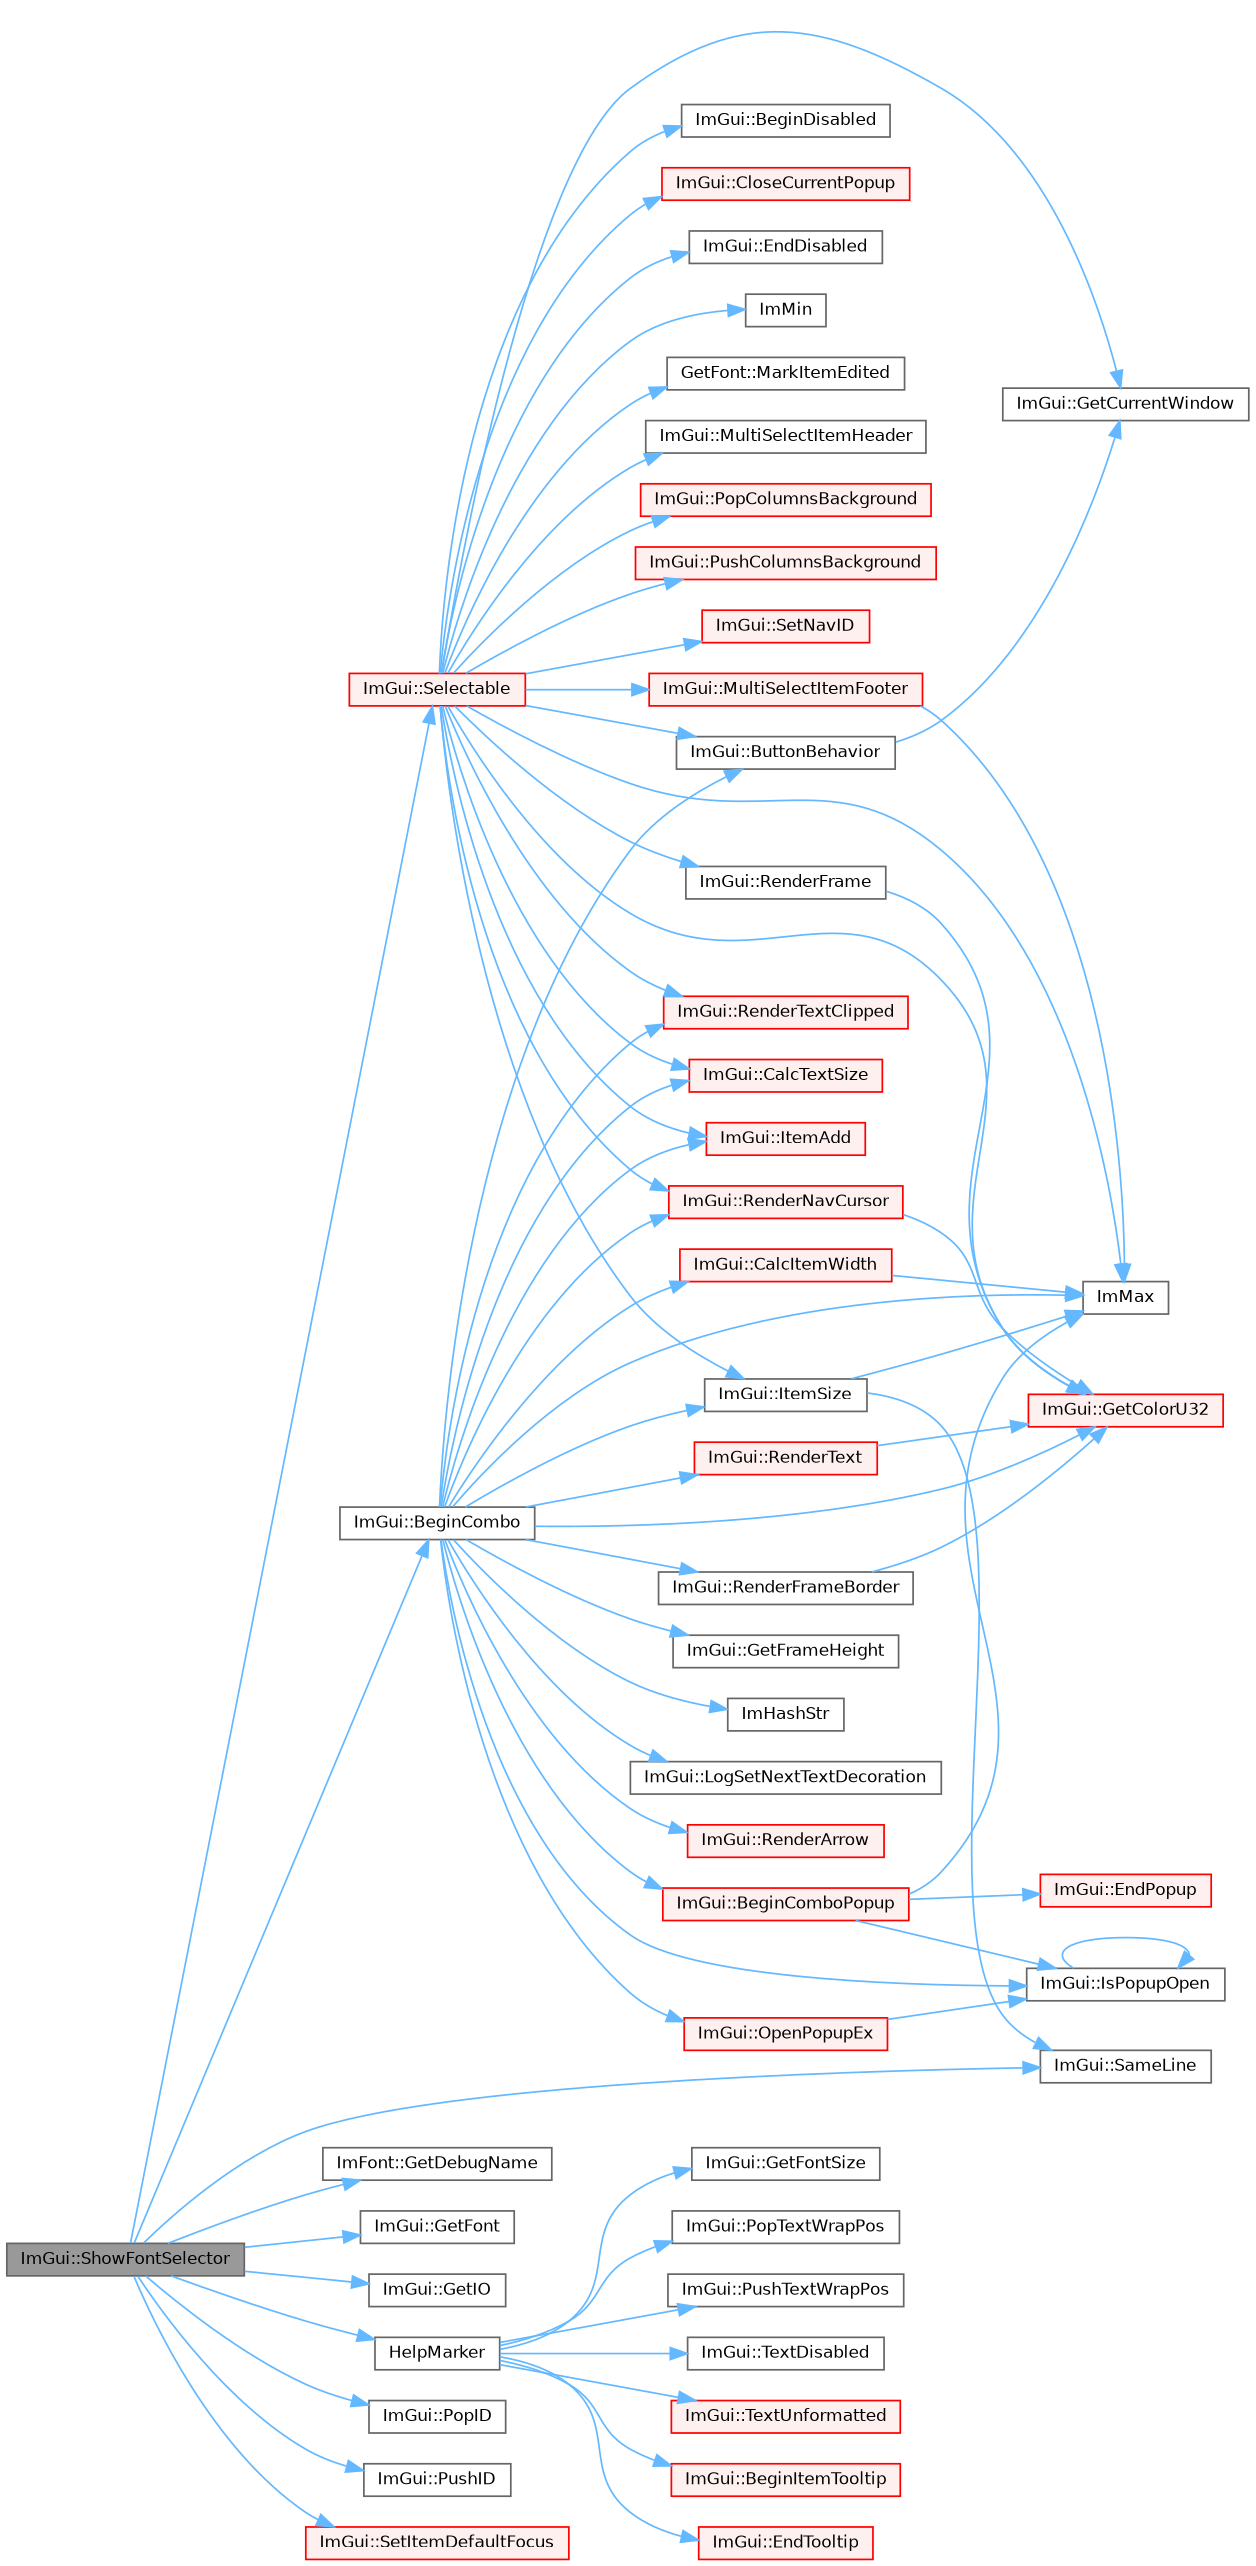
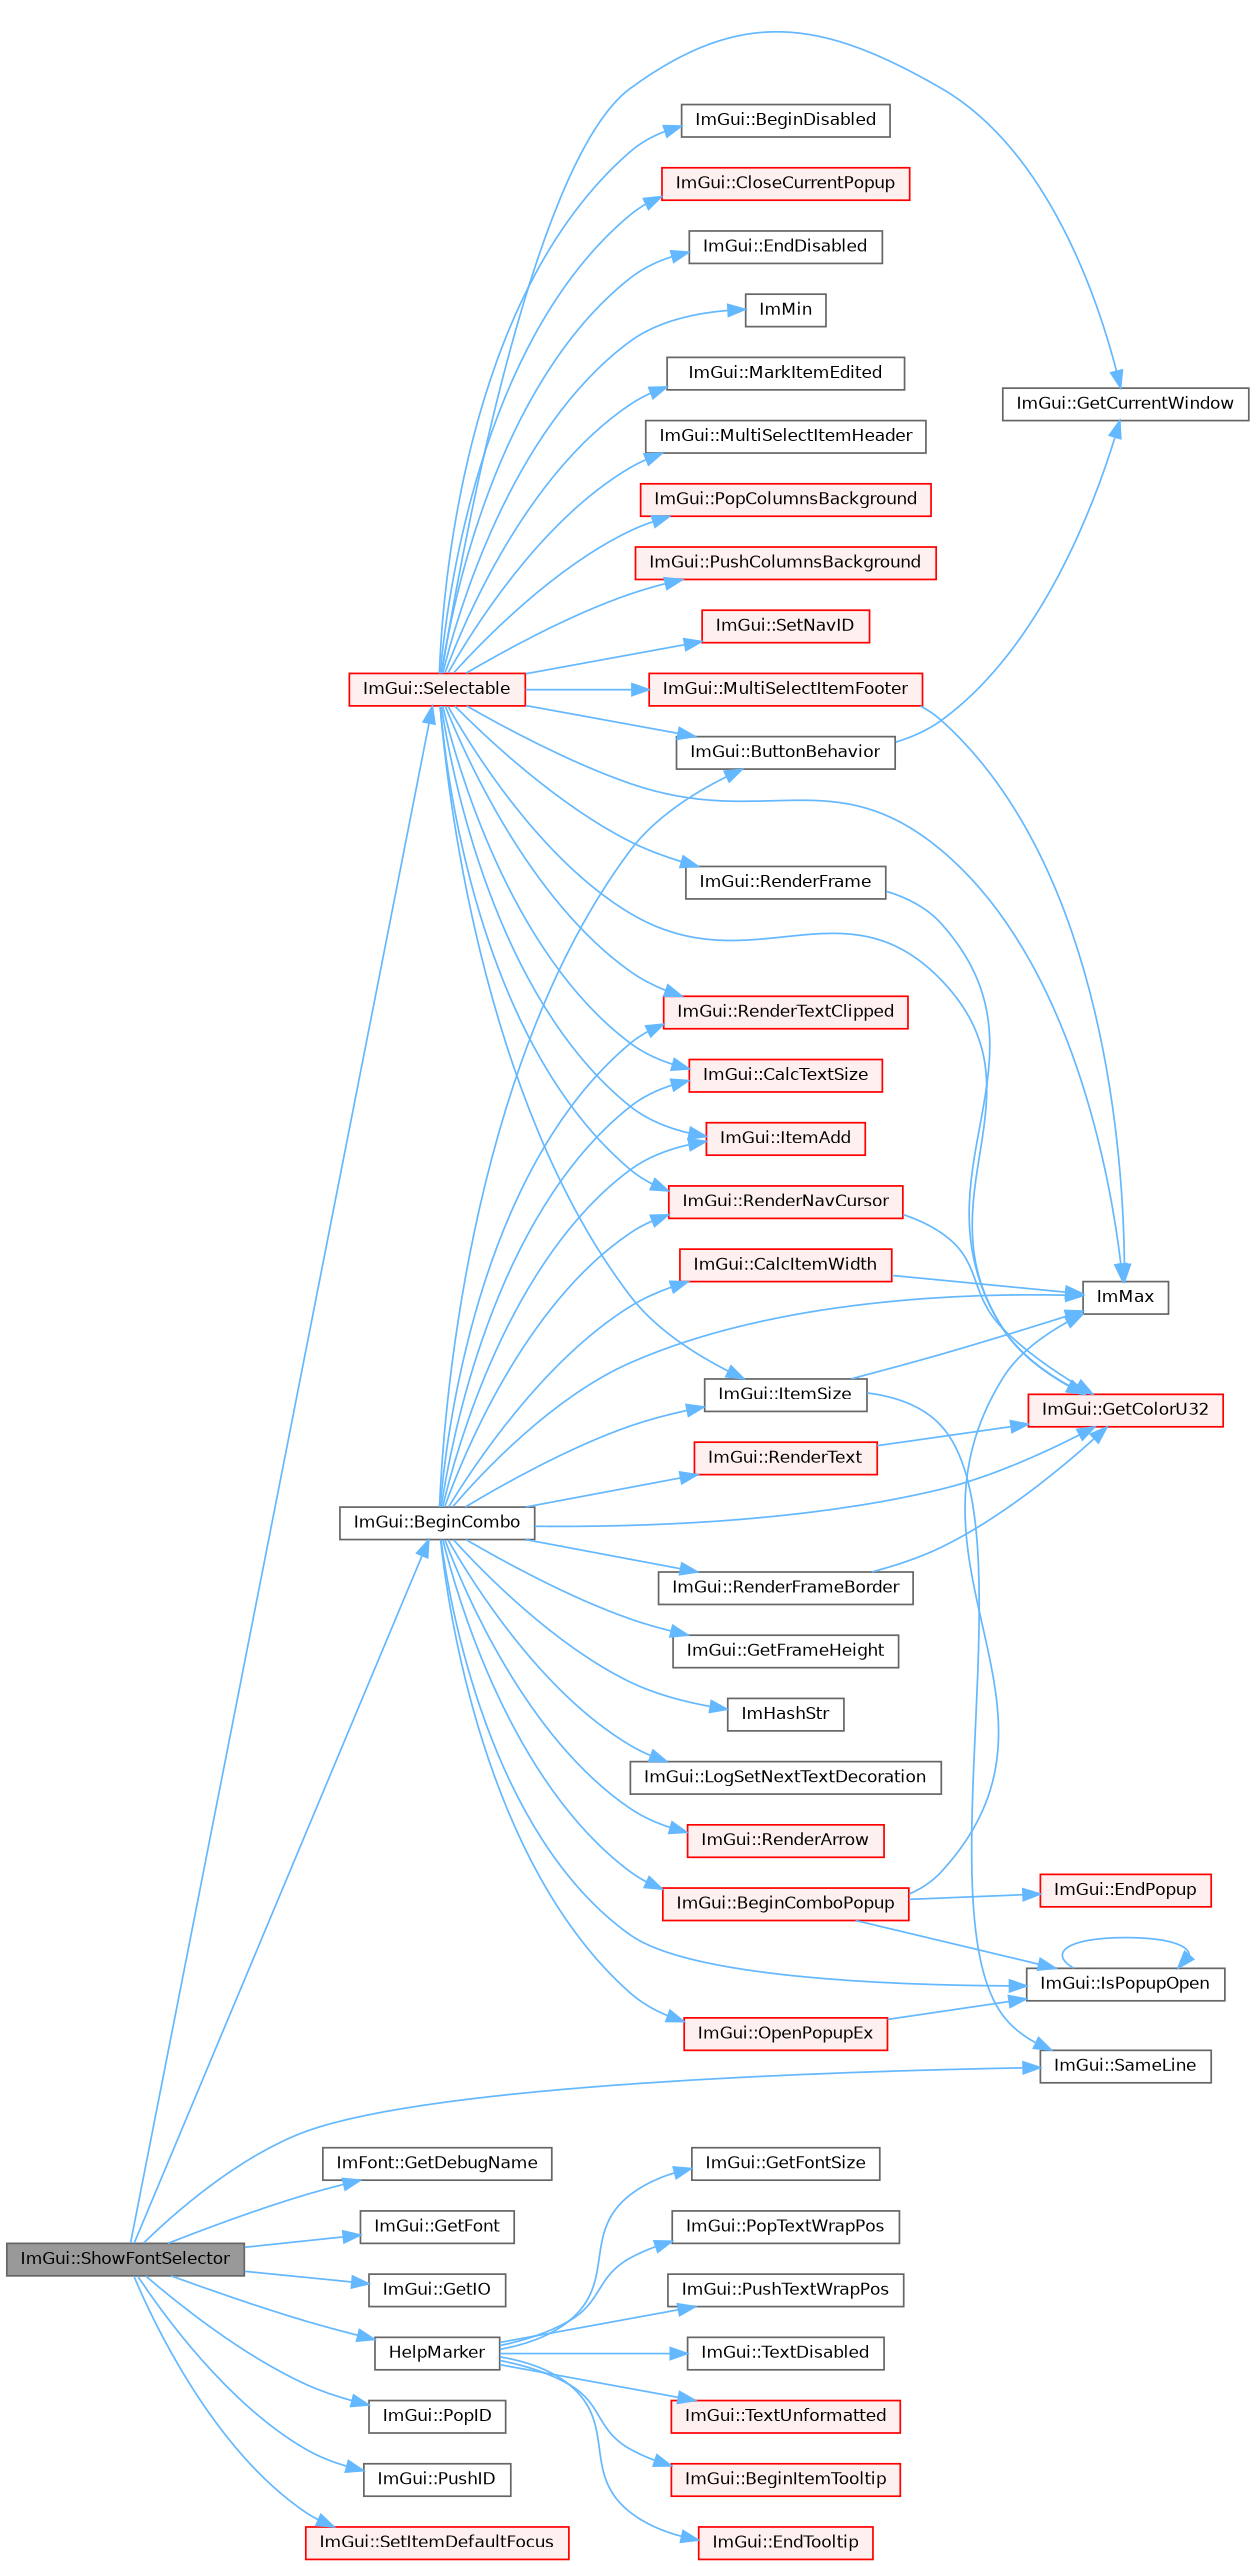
  digraph {
    rankdir=LR
    node [color=grey40 fillcolor=white fontname=Helvetica fontsize=10 shape=box style=filled]
    edge [color=steelblue1 fontname=Helvetica fontsize=10 labelfontname=Helvetica labelfontsize=10 style=solid]
    n1 [color=gray40 fillcolor=grey60 fontcolor=black height=0.2 label="ImGui::ShowFontSelector" width=0.4]
    n2 [height=0.2 label="ImGui::BeginCombo" width=0.4]
    n3 [height=0.2 label="ImGui::SameLine" width=0.4]
    n4 [height=0.2 label="ImFont::GetDebugName" width=0.4]
    n5 [height=0.2 label="ImGui::GetFont" width=0.4]
    n6 [height=0.2 label="ImGui::GetIO" width=0.4]
    n7 [height=0.2 label=HelpMarker width=0.4]
    n8 [height=0.2 label="ImGui::PopID" width=0.4]
    n9 [height=0.2 label="ImGui::PushID" width=0.4]
    n10 [color=red fillcolor="#FFF0F0" height=0.2 label="ImGui::Selectable" width=0.4]
    n11 [color=red fillcolor="#FFF0F0" height=0.2 label="ImGui::SetItemDefaultFocus" width=0.4]
    n12 [color=red fillcolor="#FFF0F0" height=0.2 label="ImGui::BeginComboPopup" width=0.4]
    n13 [height=0.2 label=ImMax width=0.4]
    n14 [height=0.2 label="ImGui::IsPopupOpen" width=0.4]
    n15 [height=0.2 label="ImGui::ButtonBehavior" width=0.4]
    n16 [color=red fillcolor="#FFF0F0" height=0.2 label="ImGui::CalcItemWidth" width=0.4]
    n17 [color=red fillcolor="#FFF0F0" height=0.2 label="ImGui::CalcTextSize" width=0.4]
    n18 [color=red fillcolor="#FFF0F0" height=0.2 label="ImGui::GetColorU32" width=0.4]
    n19 [height=0.2 label="ImGui::GetFrameHeight" width=0.4]
    n20 [height=0.2 label=ImHashStr width=0.4]
    n21 [color=red fillcolor="#FFF0F0" height=0.2 label="ImGui::ItemAdd" width=0.4]
    n22 [height=0.2 label="ImGui::ItemSize" width=0.4]
    n23 [height=0.2 label="ImGui::LogSetNextTextDecoration" width=0.4]
    n24 [color=red fillcolor="#FFF0F0" height=0.2 label="ImGui::OpenPopupEx" width=0.4]
    n25 [color=red fillcolor="#FFF0F0" height=0.2 label="ImGui::RenderArrow" width=0.4]
    n26 [height=0.2 label="ImGui::RenderFrameBorder" width=0.4]
    n27 [color=red fillcolor="#FFF0F0" height=0.2 label="ImGui::RenderNavCursor" width=0.4]
    n28 [color=red fillcolor="#FFF0F0" height=0.2 label="ImGui::RenderText" width=0.4]
    n29 [color=red fillcolor="#FFF0F0" height=0.2 label="ImGui::RenderTextClipped" width=0.4]
    n30 [color=red fillcolor="#FFF0F0" height=0.2 label="ImGui::BeginItemTooltip" width=0.4]
    n31 [color=red fillcolor="#FFF0F0" height=0.2 label="ImGui::EndTooltip" width=0.4]
    n32 [height=0.2 label="ImGui::GetFontSize" width=0.4]
    n33 [height=0.2 label="ImGui::PopTextWrapPos" width=0.4]
    n34 [height=0.2 label="ImGui::PushTextWrapPos" width=0.4]
    n35 [height=0.2 label="ImGui::TextDisabled" width=0.4]
    n36 [color=red fillcolor="#FFF0F0" height=0.2 label="ImGui::TextUnformatted" width=0.4]
    n37 [height=0.2 label="ImGui::GetCurrentWindow" width=0.4]
    n38 [height=0.2 label="ImGui::BeginDisabled" width=0.4]
    n39 [color=red fillcolor="#FFF0F0" height=0.2 label="ImGui::CloseCurrentPopup" width=0.4]
    n40 [height=0.2 label="ImGui::EndDisabled" width=0.4]
    n41 [height=0.2 label=ImMin width=0.4]
-   n42 [height=0.2 label="GetFont::MarkItemEdited" width=0.4]
+   n42 [height=0.2 label="ImGui::MarkItemEdited" width=0.4]
    n43 [color=red fillcolor="#FFF0F0" height=0.2 label="ImGui::MultiSelectItemFooter" width=0.4]
    n44 [height=0.2 label="ImGui::MultiSelectItemHeader" width=0.4]
    n45 [color=red fillcolor="#FFF0F0" height=0.2 label="ImGui::PopColumnsBackground" width=0.4]
    n46 [color=red fillcolor="#FFF0F0" height=0.2 label="ImGui::PushColumnsBackground" width=0.4]
    n47 [height=0.2 label="ImGui::RenderFrame" width=0.4]
    n48 [color=red fillcolor="#FFF0F0" height=0.2 label="ImGui::SetNavID" width=0.4]
    n49 [color=red fillcolor="#FFF0F0" height=0.2 label="ImGui::EndPopup" width=0.4]
    n1 -> n2
    n1 -> n3
    n1 -> n4
    n1 -> n5
    n1 -> n6
    n1 -> n7
    n1 -> n8
    n1 -> n9
    n1 -> n10
    n1 -> n11
    n2 -> n12
    n2 -> n13
    n2 -> n14
    n2 -> n15
    n2 -> n16
    n2 -> n17
    n2 -> n18
    n2 -> n19
    n2 -> n20
    n2 -> n21
    n2 -> n22
    n2 -> n23
    n2 -> n24
    n2 -> n25
    n2 -> n26
    n2 -> n27
    n2 -> n28
    n2 -> n29
    n7 -> n30
    n7 -> n31
    n7 -> n32
    n7 -> n33
    n7 -> n34
    n7 -> n35
    n7 -> n36
    n10 -> n13
    n10 -> n15
    n10 -> n17
    n10 -> n18
    n10 -> n21
    n10 -> n22
    n10 -> n27
    n10 -> n29
    n10 -> n37
    n10 -> n38
    n10 -> n39
    n10 -> n40
    n10 -> n41
    n10 -> n42
    n10 -> n43
    n10 -> n44
    n10 -> n45
    n10 -> n46
    n10 -> n47
    n10 -> n48
    n12 -> n13
    n12 -> n14
    n12 -> n49
    n14 -> n14
    n15 -> n37
    n16 -> n13
    n22 -> n3
    n22 -> n13
    n24 -> n14
    n26 -> n18
    n27 -> n18
    n28 -> n18
    n43 -> n13
    n47 -> n18
  }
